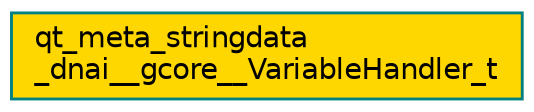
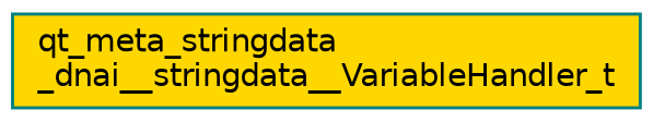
  digraph {
    rankdir=LR
-   n1 [color=teal fillcolor=gold fontname=Helvetica fontsize=10 height=0.2 label="qt_meta_stringdata\l_dnai__gcore__VariableHandler_t" shape=record style=filled width=0.4]
+   n1 [color=teal fillcolor=gold fontname=Helvetica fontsize=10 height=0.2 label="qt_meta_stringdata\l_dnai__stringdata__VariableHandler_t" shape=record style=filled width=0.4]
  }
